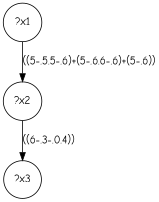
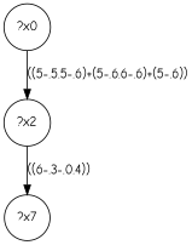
  digraph {
    fontname="Comic Neue"
    node [fontname="Comic Neue" shape=circle]
    edge [fontname="Comic Neue"]
-   n1 [label="?x1"]
+   n1 [label="?x0"]
    n2 [label="?x2"]
-   n3 [label="?x3"]
+   n3 [label="?x7"]
    n1 -> n2 [label="((5-.5.5-.6)+(5-.6.6-.6)+(5-.6))"]
    n2 -> n3 [label="((6-.3-.0.4))"]
  }
